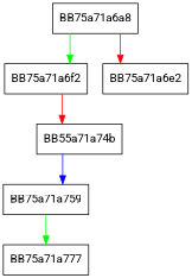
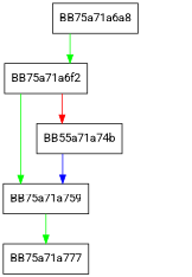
  digraph {
    fontname=Roboto
    splines=ortho
    node [fontname=Roboto shape=box]
    edge [color=green fontname=Roboto]
    BB75a71a6a8
    BB75a71a6f2
-   BB75a71a6e2
    BB75a71a759
    n5 [label=BB55a71a74b]
    BB75a71a777
    BB75a71a6a8 -> BB75a71a6f2
-   BB75a71a6a8 -> BB75a71a6e2 [color=red]
+   BB75a71a6f2 -> BB75a71a759
    BB75a71a6f2 -> n5 [color=red]
    BB75a71a759 -> BB75a71a777
    n5 -> BB75a71a759 [color=blue]
  }
